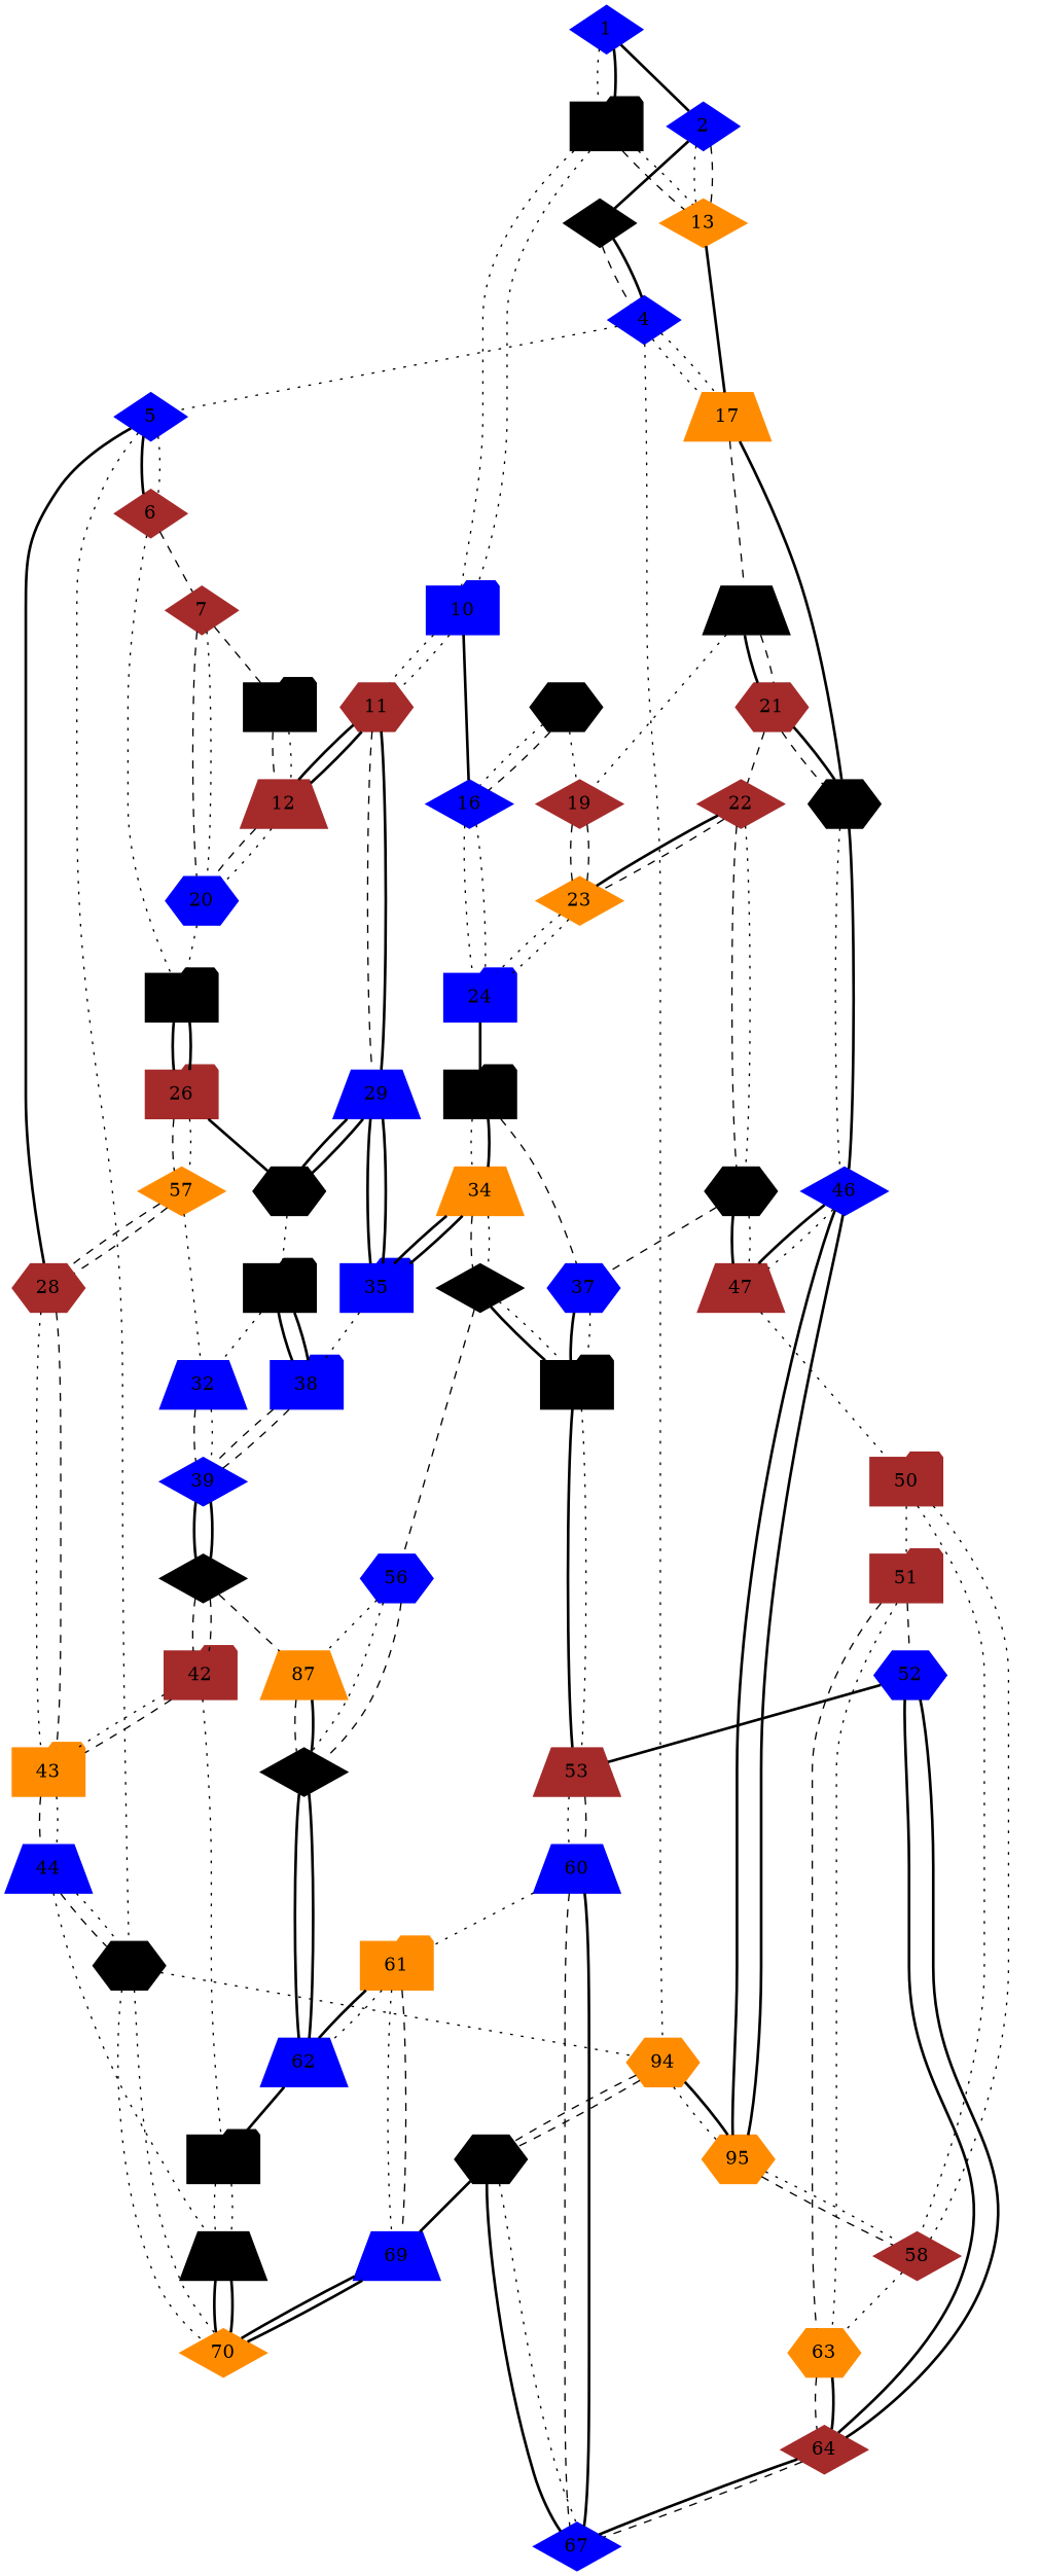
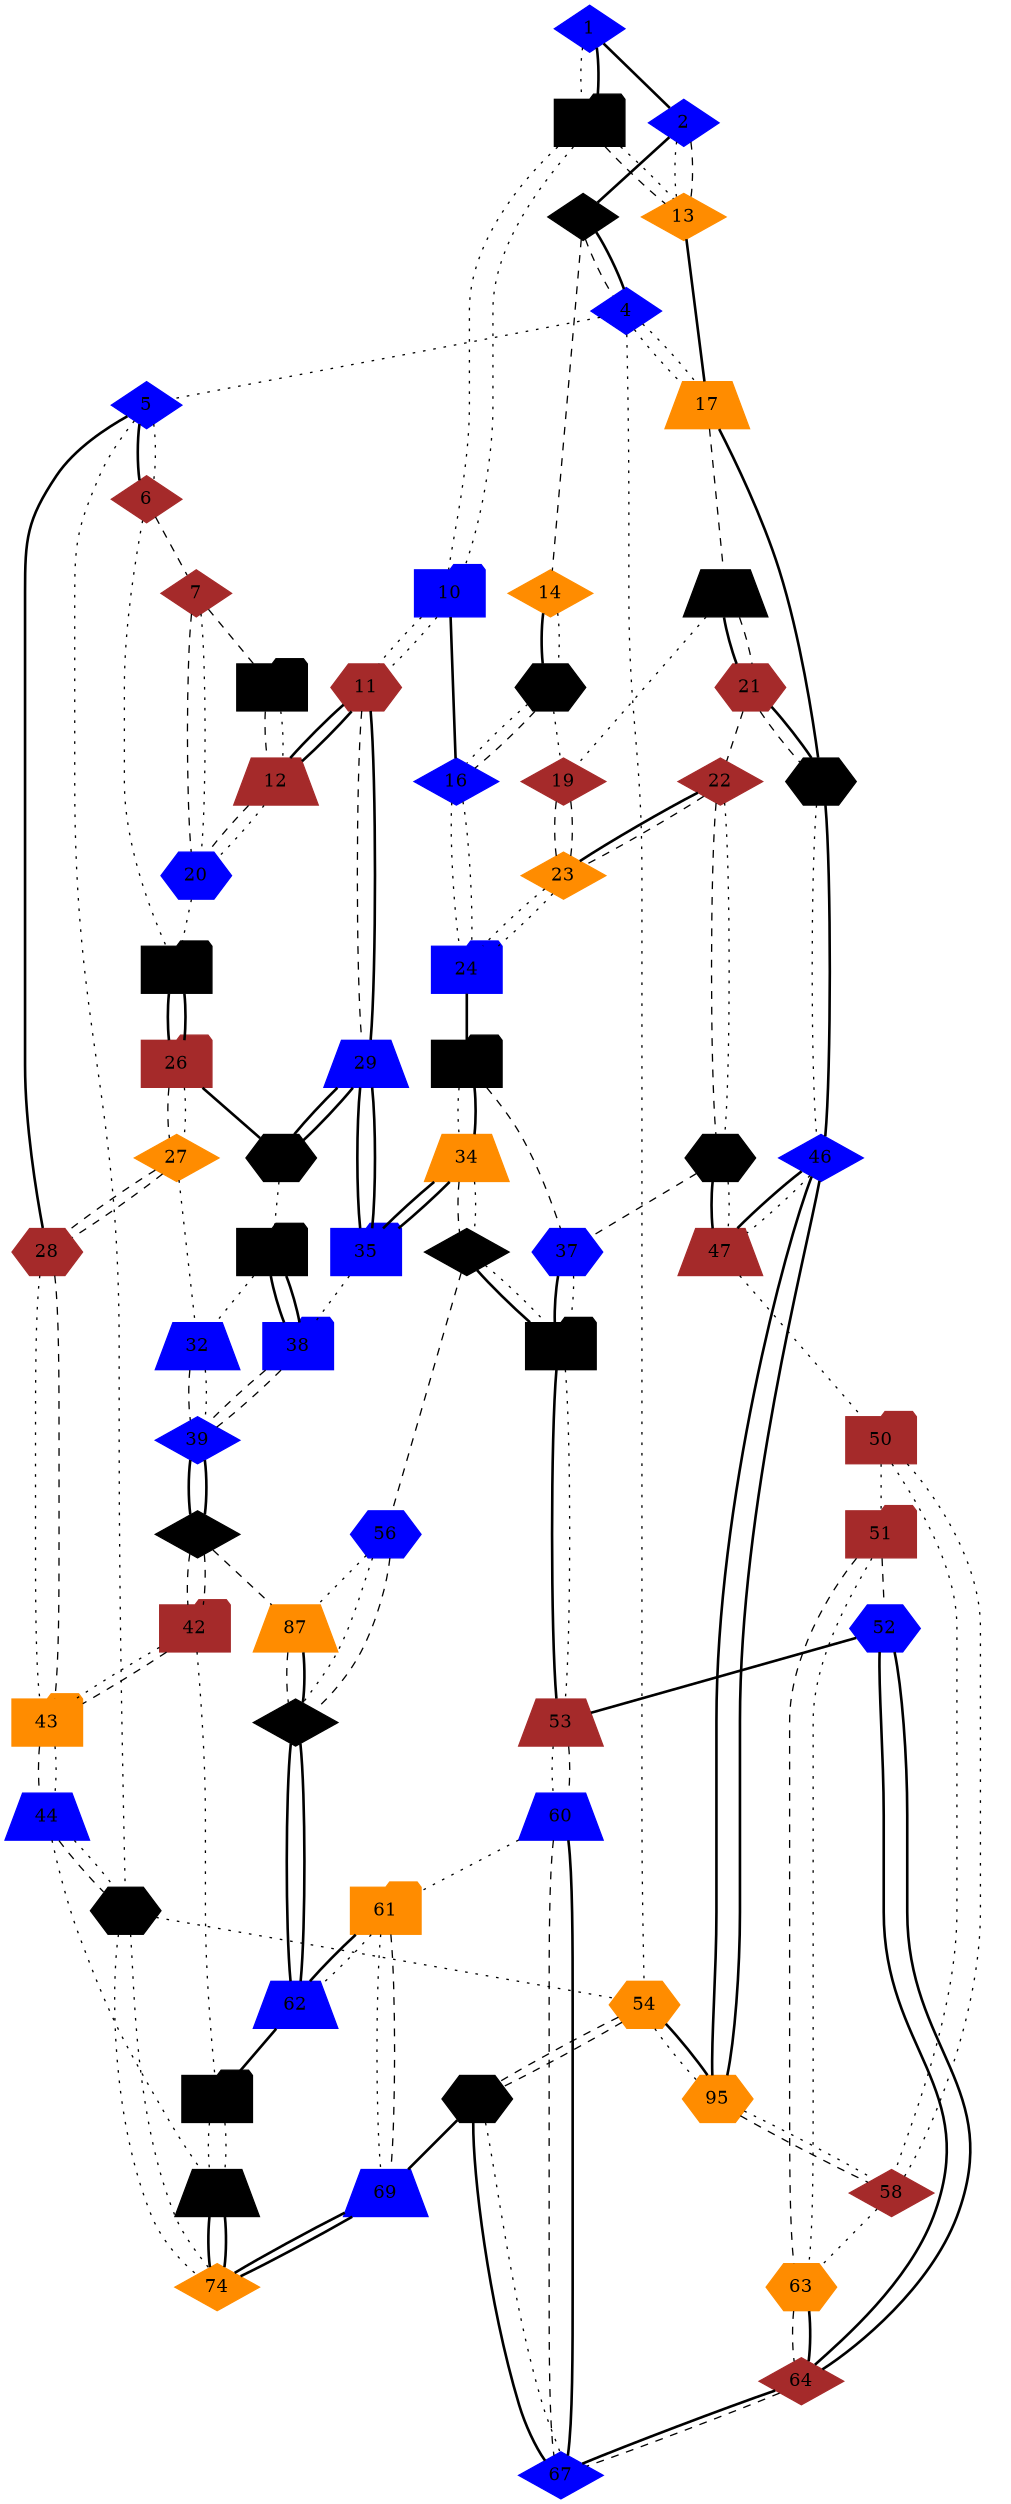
  graph {
    node [color=blue shape=diamond style=filled]
    edge [style=dotted]
    1
    2
    9 [color=black shape=folder]
    3 [color=black]
    13 [color=darkorange]
    10 [shape=folder]
    4
+   14 [color=darkorange]
    17 [color=darkorange shape=trapezium]
    5
-   54 [color=darkorange shape=hexagon label=94]
+   54 [color=darkorange shape=hexagon]
    15 [color=black shape=hexagon]
    6 [color=brown]
    28 [color=brown shape=hexagon]
    45 [color=black shape=hexagon]
    18 [color=black shape=trapezium]
    40 [color=black shape=hexagon]
    n18 [color=darkorange label=95 shape=hexagon]
    66 [color=black shape=hexagon]
    7 [color=brown]
    25 [color=black shape=folder]
    43 [color=darkorange shape=folder]
-   70 [color=darkorange]
+   70 [color=darkorange label=74]
    8 [color=black shape=folder]
    20 [shape=hexagon]
    26 [color=brown shape=folder]
    12 [color=brown shape=trapezium]
    11 [color=brown shape=hexagon]
    16
    29 [shape=trapezium]
    24 [shape=folder]
    30 [color=black shape=hexagon]
    35 [shape=folder]
    19 [color=brown]
    23 [color=darkorange]
    33 [color=black shape=folder]
    21 [color=brown shape=hexagon]
    46
    22 [color=brown]
    36 [color=black shape=hexagon]
    37 [shape=hexagon]
    47 [color=brown shape=trapezium]
    34 [color=darkorange shape=trapezium]
-   27 [color=darkorange label=57]
+   27 [color=darkorange]
    32 [shape=trapezium]
    31 [color=black shape=folder]
    39
    44 [shape=trapezium]
    38 [shape=folder]
    41 [color=black]
    48 [color=black]
    49 [color=black shape=folder]
    56 [shape=hexagon]
    50 [color=brown shape=folder]
    53 [color=brown shape=trapezium]
    42 [color=brown shape=folder]
    n57 [color=darkorange label=87 shape=trapezium]
    65 [color=black shape=folder]
    59 [color=black]
    68 [color=black shape=trapezium]
    58 [color=brown]
    51 [color=brown shape=folder]
    60 [shape=trapezium]
    52 [shape=hexagon]
    63 [color=darkorange shape=hexagon]
    64 [color=brown]
    67
    61 [color=darkorange shape=folder]
    69 [shape=trapezium]
    62 [shape=trapezium]
    1 -- 2 [style=bold]
    1 -- 9
    1 -- 9 [style=bold]
    2 -- 3 [style=bold]
    2 -- 13
    2 -- 13 [style=dashed]
    9 -- 13 [style=dashed]
    9 -- 13
    9 -- 10
    9 -- 10
    3 -- 4 [style=dashed]
    3 -- 4 [style=bold]
+   3 -- 14 [style=dashed]
    13 -- 17 [style=bold]
    10 -- 11
    10 -- 11
    10 -- 16 [style=bold]
    4 -- 17
    4 -- 17
    4 -- 5
    4 -- 54
+   14 -- 15 [style=bold]
+   14 -- 15
    17 -- 18 [style=dashed]
    17 -- 40 [style=bold]
    5 -- 6 [style=bold]
    5 -- 6
    5 -- 28 [style=bold]
    5 -- 45
    54 -- n18
    54 -- n18 [style=bold]
    54 -- 66 [style=dashed]
    54 -- 66 [style=dashed]
    15 -- 16
    15 -- 16 [style=dashed]
    15 -- 19
    6 -- 7 [style=dashed]
    6 -- 25
    28 -- 43
    28 -- 43 [style=dashed]
    45 -- 54
    45 -- 70
    45 -- 70
    18 -- 19
    18 -- 21 [style=bold]
    18 -- 21 [style=dashed]
    40 -- 46
    40 -- 46 [style=bold]
    n18 -- 58 [style=dashed]
    n18 -- 58
    66 -- 67 [style=bold]
    66 -- 67
    66 -- 69 [style=bold]
    7 -- 8 [style=dashed]
    7 -- 20 [style=dashed]
    7 -- 20
    25 -- 26 [style=bold]
    25 -- 26 [style=bold]
    43 -- 44 [style=dashed]
    43 -- 44
    8 -- 12 [style=dashed]
    8 -- 12
    20 -- 25
    26 -- 30 [style=bold]
    26 -- 27 [style=dashed]
    26 -- 27
    12 -- 20 [style=dashed]
    12 -- 20
    11 -- 12 [style=bold]
    11 -- 12 [style=bold]
    11 -- 29 [style=dashed]
    11 -- 29 [style=bold]
    16 -- 24
    16 -- 24
    29 -- 30 [style=bold]
    29 -- 30 [style=bold]
    29 -- 35 [style=bold]
    29 -- 35 [style=bold]
    24 -- 33 [style=bold]
    30 -- 31
    35 -- 38
    19 -- 23 [style=dashed]
    19 -- 23 [style=dashed]
    23 -- 24
    23 -- 24
    33 -- 37 [style=dashed]
    33 -- 34
    33 -- 34 [style=bold]
    21 -- 40 [style=dashed]
    21 -- 40 [style=bold]
    21 -- 22 [style=dashed]
    46 -- n18 [style=bold]
    46 -- n18 [style=bold]
    46 -- 47 [style=bold]
    46 -- 47
    22 -- 23 [style=bold]
    22 -- 23 [style=dashed]
    22 -- 36 [style=dashed]
    22 -- 36
    36 -- 37 [style=dashed]
    36 -- 47 [style=bold]
    36 -- 47
    37 -- 49 [style=bold]
    37 -- 49
    47 -- 50
    34 -- 35 [style=bold]
    34 -- 35 [style=bold]
    34 -- 48 [style=dashed]
    34 -- 48
    27 -- 28 [style=dashed]
    27 -- 28 [style=dashed]
    27 -- 32
    32 -- 39 [style=dashed]
    32 -- 39
    31 -- 32
    31 -- 38 [style=bold]
    31 -- 38 [style=bold]
    39 -- 41 [style=bold]
    39 -- 41 [style=bold]
    44 -- 45 [style=dashed]
    44 -- 45
    44 -- 68
    38 -- 39 [style=dashed]
    38 -- 39 [style=dashed]
    41 -- 42 [style=dashed]
    41 -- 42 [style=dashed]
    41 -- n57 [style=dashed]
    48 -- 49 [style=bold]
    48 -- 49
    48 -- 56 [style=dashed]
    49 -- 53 [style=bold]
    49 -- 53
    56 -- n57
    56 -- 59
    56 -- 59 [style=dashed]
    50 -- 58
    50 -- 58
    50 -- 51
    53 -- 60
    53 -- 60 [style=dashed]
    42 -- 43
    42 -- 43 [style=dashed]
    42 -- 65
    n57 -- 59 [style=dashed]
    n57 -- 59 [style=bold]
    65 -- 68
    65 -- 68
    59 -- 62 [style=bold]
    59 -- 62 [style=bold]
    68 -- 70 [style=bold]
    68 -- 70 [style=bold]
    58 -- 63
    51 -- 52 [style=dashed]
    51 -- 63 [style=dashed]
    51 -- 63
    60 -- 67 [style=dashed]
    60 -- 67 [style=bold]
    60 -- 61
    52 -- 53 [style=bold]
    52 -- 64 [style=bold]
    52 -- 64 [style=bold]
    63 -- 64 [style=dashed]
    63 -- 64 [style=bold]
    64 -- 67 [style=bold]
    64 -- 67 [style=dashed]
    61 -- 69
    61 -- 69 [style=dashed]
    61 -- 62 [style=bold]
    61 -- 62
    69 -- 70 [style=bold]
    69 -- 70 [style=bold]
    62 -- 65 [style=bold]
  }
